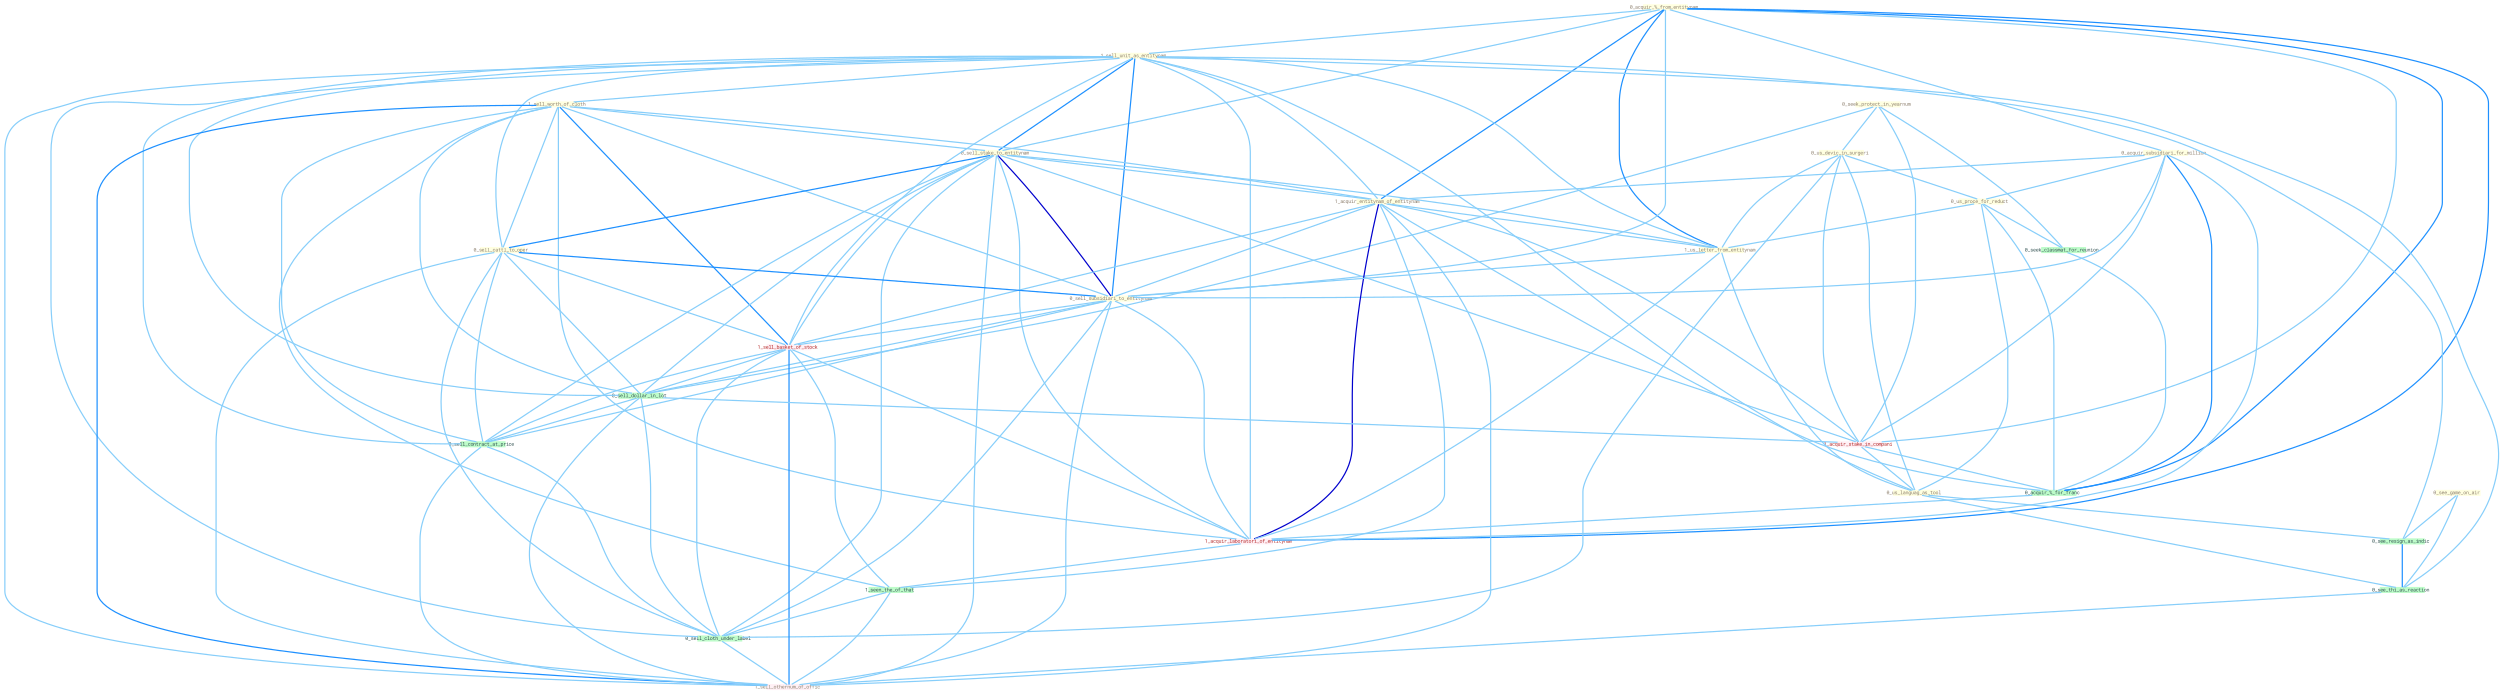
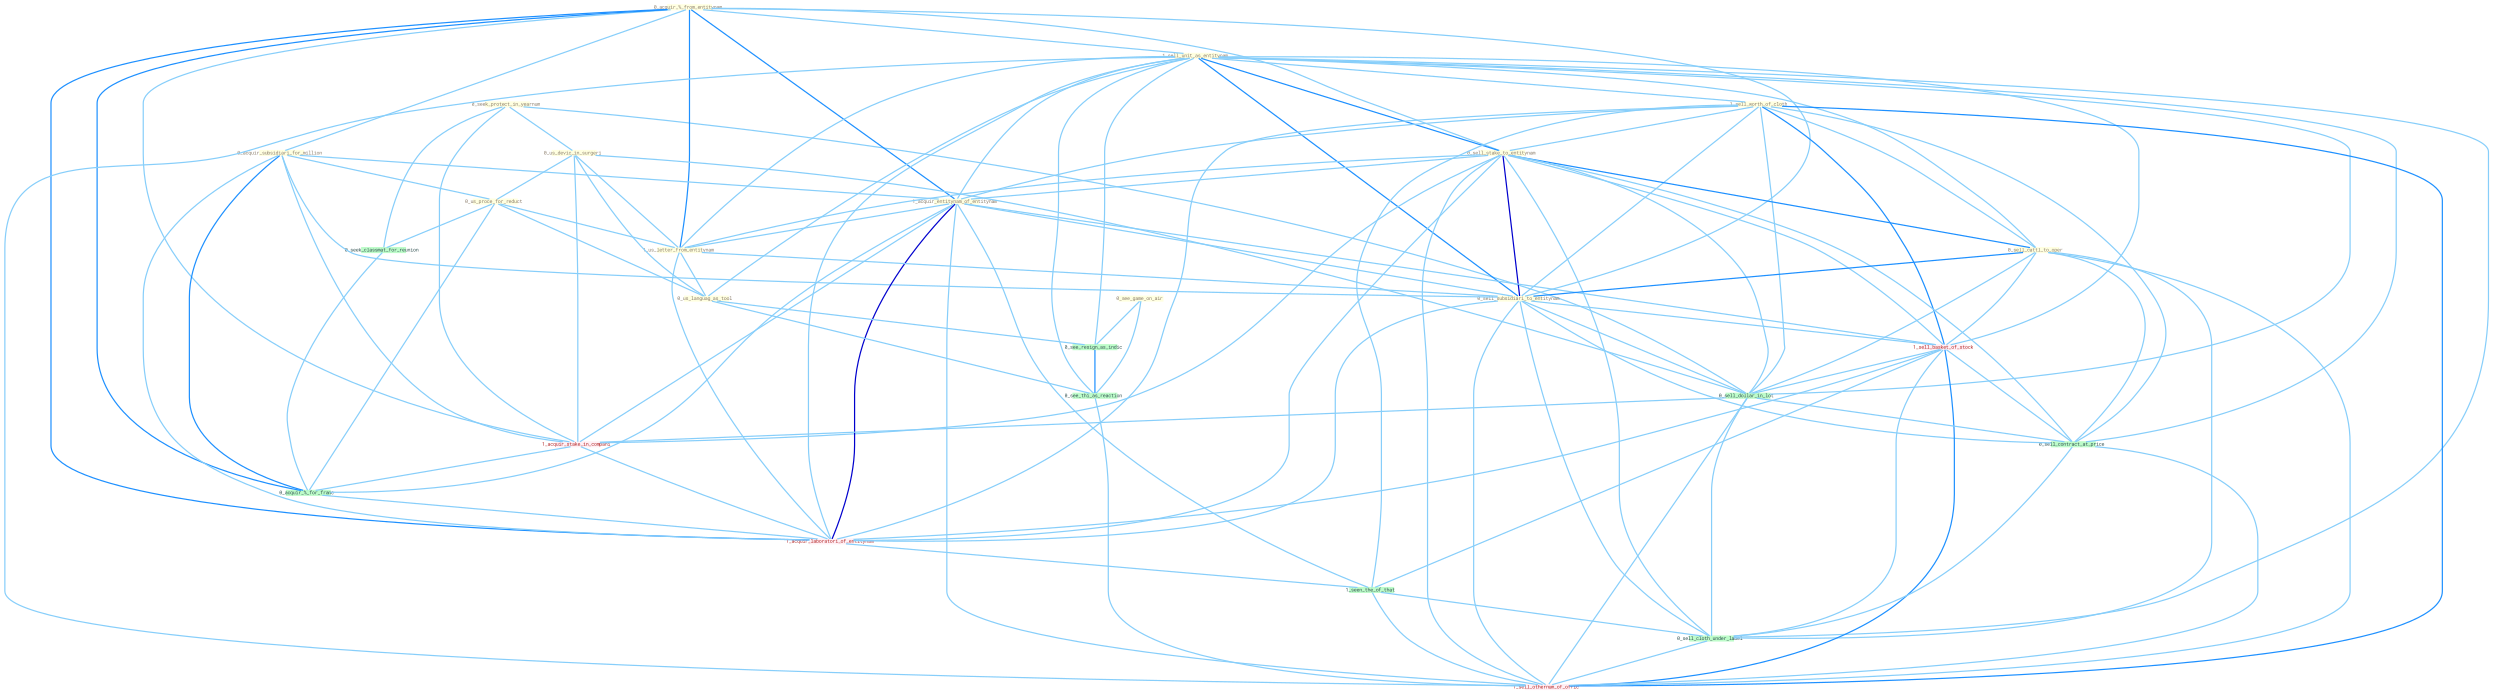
  graph {
    fontname="Roboto Mono"
    node [color="#ffffe0" fixedsize=true fontcolor="#8b7d6b" fontname="Roboto Mono" fontsize=4 shape=polygon style=filled]
    edge [color="#87cefa" fontname="Roboto Mono" w=1]
    "0_seek_protect_in_yearnum " [height=.06 width=.5]
    "0_acquir_%_from_entitynam " [height=.06 width=.5]
    "1_sell_unit_as_entitynam " [height=.06 width=.5]
    "0_us_devic_in_surgeri " [height=.06 width=.5]
    "1_sell_worth_of_cloth " [height=.06 width=.5]
    "0_sell_stake_to_entitynam " [height=.06 width=.5]
    "0_acquir_subsidiari_for_million " [height=.06 width=.5]
    "0_us_proce_for_reduct " [height=.06 width=.5]
    "1_acquir_entitynam_of_entitynam " [height=.06 width=.5]
    "0_see_game_on_air " [height=.06 width=.5]
    "1_us_letter_from_entitynam " [height=.06 width=.5]
    "0_sell_cattl_to_oper " [height=.06 width=.5]
    "0_us_languag_as_tool " [height=.06 width=.5]
    "0_sell_subsidiari_to_entitynam " [height=.06 width=.5]
    "1_sell_basket_of_stock " [color="#fff0f5" fontcolor="#b22222" height=.06 width=.5]
    "1_acquir_stake_in_compani " [color="#fff0f5" fontcolor="#b22222" height=.06 width=.5]
    "1_acquir_laboratori_of_entitynam " [color="#fff0f5" fontcolor="#b22222" height=.06 width=.5]
-   "1_sell_othernum_of_offic " [color="#fff0f5" height=.06 width=.5]
+   "1_sell_othernum_of_offic " [color="#fff0f5" fontcolor="#b22222" height=.06 width=.5]
    "0_seek_classmat_for_reunion " [color="#BDFCC9" fontcolor="#2f4f4f" height=.06 width=.5]
    "0_sell_dollar_in_lot " [color="#BDFCC9" fontcolor="#2f4f4f" height=.06 width=.5]
    "0_acquir_%_for_franc " [color="#BDFCC9" fontcolor="#2f4f4f" height=.06 width=.5]
    "0_see_resign_as_indic " [color="#BDFCC9" fontcolor="#2f4f4f" height=.06 width=.5]
    "0_sell_contract_at_price " [color="#BDFCC9" fontcolor="#2f4f4f" height=.06 width=.5]
    "0_sell_cloth_under_label " [color="#BDFCC9" fontcolor="#2f4f4f" height=.06 width=.5]
    "0_see_thi_as_reaction " [color="#BDFCC9" fontcolor="#2f4f4f" height=.06 width=.5]
    "1_seen_the_of_that " [color="#BDFCC9" fontcolor="#2f4f4f" height=.06 width=.5]
    subgraph sub_1 {
      "0_seek_protect_in_yearnum "
      "0_acquir_%_from_entitynam "
      "1_sell_unit_as_entitynam "
      "0_us_devic_in_surgeri "
      "1_sell_worth_of_cloth "
      "0_sell_stake_to_entitynam "
      "0_acquir_subsidiari_for_million "
      "0_us_proce_for_reduct "
      "1_acquir_entitynam_of_entitynam "
      "0_see_game_on_air "
      "1_us_letter_from_entitynam "
      "0_sell_cattl_to_oper "
      "0_us_languag_as_tool "
      "0_sell_subsidiari_to_entitynam "
    }
    subgraph sub_2 {
      "1_sell_basket_of_stock "
      "1_acquir_stake_in_compani "
      "1_acquir_laboratori_of_entitynam "
      "1_sell_othernum_of_offic "
    }
    "0_seek_protect_in_yearnum " -- "0_us_devic_in_surgeri "
    "0_seek_protect_in_yearnum " -- "1_acquir_stake_in_compani "
    "0_seek_protect_in_yearnum " -- "0_seek_classmat_for_reunion "
    "0_seek_protect_in_yearnum " -- "0_sell_dollar_in_lot "
    "0_acquir_%_from_entitynam " -- "1_sell_unit_as_entitynam "
    "0_acquir_%_from_entitynam " -- "0_sell_stake_to_entitynam "
    "0_acquir_%_from_entitynam " -- "0_acquir_subsidiari_for_million "
    "0_acquir_%_from_entitynam " -- "1_acquir_entitynam_of_entitynam " [color="#1e90ff" w=2]
    "0_acquir_%_from_entitynam " -- "1_us_letter_from_entitynam " [color="#1e90ff" w=2]
    "0_acquir_%_from_entitynam " -- "0_sell_subsidiari_to_entitynam "
    "0_acquir_%_from_entitynam " -- "1_acquir_stake_in_compani "
    "0_acquir_%_from_entitynam " -- "1_acquir_laboratori_of_entitynam " [color="#1e90ff" w=2]
    "0_acquir_%_from_entitynam " -- "0_acquir_%_for_franc " [color="#1e90ff" w=2]
    "1_sell_unit_as_entitynam " -- "1_sell_worth_of_cloth "
    "1_sell_unit_as_entitynam " -- "0_sell_stake_to_entitynam " [color="#1e90ff" w=2]
    "1_sell_unit_as_entitynam " -- "1_acquir_entitynam_of_entitynam "
    "1_sell_unit_as_entitynam " -- "1_us_letter_from_entitynam "
    "1_sell_unit_as_entitynam " -- "0_sell_cattl_to_oper "
    "1_sell_unit_as_entitynam " -- "0_us_languag_as_tool "
    "1_sell_unit_as_entitynam " -- "0_sell_subsidiari_to_entitynam " [color="#1e90ff" w=2]
    "1_sell_unit_as_entitynam " -- "1_sell_basket_of_stock "
    "1_sell_unit_as_entitynam " -- "1_acquir_laboratori_of_entitynam "
    "1_sell_unit_as_entitynam " -- "1_sell_othernum_of_offic "
    "1_sell_unit_as_entitynam " -- "0_sell_dollar_in_lot "
    "1_sell_unit_as_entitynam " -- "0_see_resign_as_indic "
    "1_sell_unit_as_entitynam " -- "0_sell_contract_at_price "
    "1_sell_unit_as_entitynam " -- "0_sell_cloth_under_label "
    "1_sell_unit_as_entitynam " -- "0_see_thi_as_reaction "
    "0_us_devic_in_surgeri " -- "0_us_proce_for_reduct "
    "0_us_devic_in_surgeri " -- "1_us_letter_from_entitynam "
    "0_us_devic_in_surgeri " -- "0_us_languag_as_tool "
    "0_us_devic_in_surgeri " -- "1_acquir_stake_in_compani "
-   "0_us_devic_in_surgeri " -- "0_sell_cloth_under_label "
+   "0_us_devic_in_surgeri " -- "0_sell_dollar_in_lot "
    "1_sell_worth_of_cloth " -- "0_sell_stake_to_entitynam "
    "1_sell_worth_of_cloth " -- "1_acquir_entitynam_of_entitynam "
    "1_sell_worth_of_cloth " -- "0_sell_cattl_to_oper "
    "1_sell_worth_of_cloth " -- "0_sell_subsidiari_to_entitynam "
    "1_sell_worth_of_cloth " -- "1_sell_basket_of_stock " [color="#1e90ff" w=2]
    "1_sell_worth_of_cloth " -- "1_acquir_laboratori_of_entitynam "
    "1_sell_worth_of_cloth " -- "1_sell_othernum_of_offic " [color="#1e90ff" w=2]
    "1_sell_worth_of_cloth " -- "0_sell_dollar_in_lot "
    "1_sell_worth_of_cloth " -- "0_sell_contract_at_price "
    "1_sell_worth_of_cloth " -- "1_seen_the_of_that "
    "0_sell_stake_to_entitynam " -- "1_acquir_entitynam_of_entitynam "
    "0_sell_stake_to_entitynam " -- "1_us_letter_from_entitynam "
    "0_sell_stake_to_entitynam " -- "0_sell_cattl_to_oper " [color="#1e90ff" w=2]
    "0_sell_stake_to_entitynam " -- "0_sell_subsidiari_to_entitynam " [color="#0000cd" w=3]
    "0_sell_stake_to_entitynam " -- "1_sell_basket_of_stock "
    "0_sell_stake_to_entitynam " -- "1_acquir_stake_in_compani "
    "0_sell_stake_to_entitynam " -- "1_acquir_laboratori_of_entitynam "
    "0_sell_stake_to_entitynam " -- "1_sell_othernum_of_offic "
    "0_sell_stake_to_entitynam " -- "0_sell_dollar_in_lot "
    "0_sell_stake_to_entitynam " -- "0_sell_contract_at_price "
    "0_sell_stake_to_entitynam " -- "0_sell_cloth_under_label "
    "0_acquir_subsidiari_for_million " -- "0_us_proce_for_reduct "
    "0_acquir_subsidiari_for_million " -- "1_acquir_entitynam_of_entitynam "
    "0_acquir_subsidiari_for_million " -- "0_sell_subsidiari_to_entitynam "
    "0_acquir_subsidiari_for_million " -- "1_acquir_stake_in_compani "
    "0_acquir_subsidiari_for_million " -- "1_acquir_laboratori_of_entitynam "
    "0_acquir_subsidiari_for_million " -- "0_acquir_%_for_franc " [color="#1e90ff" w=2]
    "0_us_proce_for_reduct " -- "1_us_letter_from_entitynam "
    "0_us_proce_for_reduct " -- "0_us_languag_as_tool "
    "0_us_proce_for_reduct " -- "0_seek_classmat_for_reunion "
    "0_us_proce_for_reduct " -- "0_acquir_%_for_franc "
    "1_acquir_entitynam_of_entitynam " -- "1_us_letter_from_entitynam "
    "1_acquir_entitynam_of_entitynam " -- "0_sell_subsidiari_to_entitynam "
    "1_acquir_entitynam_of_entitynam " -- "1_sell_basket_of_stock "
    "1_acquir_entitynam_of_entitynam " -- "1_acquir_stake_in_compani "
    "1_acquir_entitynam_of_entitynam " -- "1_acquir_laboratori_of_entitynam " [color="#0000cd" w=3]
    "1_acquir_entitynam_of_entitynam " -- "1_sell_othernum_of_offic "
    "1_acquir_entitynam_of_entitynam " -- "0_acquir_%_for_franc "
    "1_acquir_entitynam_of_entitynam " -- "1_seen_the_of_that "
    "0_see_game_on_air " -- "0_see_resign_as_indic "
    "0_see_game_on_air " -- "0_see_thi_as_reaction "
    "1_us_letter_from_entitynam " -- "0_us_languag_as_tool "
    "1_us_letter_from_entitynam " -- "0_sell_subsidiari_to_entitynam "
    "1_us_letter_from_entitynam " -- "1_acquir_laboratori_of_entitynam "
    "0_sell_cattl_to_oper " -- "0_sell_subsidiari_to_entitynam " [color="#1e90ff" w=2]
    "0_sell_cattl_to_oper " -- "1_sell_basket_of_stock "
    "0_sell_cattl_to_oper " -- "1_sell_othernum_of_offic "
    "0_sell_cattl_to_oper " -- "0_sell_dollar_in_lot "
    "0_sell_cattl_to_oper " -- "0_sell_contract_at_price "
    "0_sell_cattl_to_oper " -- "0_sell_cloth_under_label "
    "0_us_languag_as_tool " -- "0_see_resign_as_indic "
    "0_us_languag_as_tool " -- "0_see_thi_as_reaction "
    "0_sell_subsidiari_to_entitynam " -- "1_sell_basket_of_stock "
    "0_sell_subsidiari_to_entitynam " -- "1_acquir_laboratori_of_entitynam "
    "0_sell_subsidiari_to_entitynam " -- "1_sell_othernum_of_offic "
    "0_sell_subsidiari_to_entitynam " -- "0_sell_dollar_in_lot "
    "0_sell_subsidiari_to_entitynam " -- "0_sell_contract_at_price "
    "0_sell_subsidiari_to_entitynam " -- "0_sell_cloth_under_label "
    "1_sell_basket_of_stock " -- "1_acquir_laboratori_of_entitynam "
    "1_sell_basket_of_stock " -- "1_sell_othernum_of_offic " [color="#1e90ff" w=2]
    "1_sell_basket_of_stock " -- "0_sell_dollar_in_lot "
    "1_sell_basket_of_stock " -- "0_sell_contract_at_price "
    "1_sell_basket_of_stock " -- "0_sell_cloth_under_label "
    "1_sell_basket_of_stock " -- "1_seen_the_of_that "
-   "1_acquir_stake_in_compani " -- "0_us_languag_as_tool "
+   "1_acquir_stake_in_compani " -- "1_acquir_laboratori_of_entitynam "
    "1_acquir_stake_in_compani " -- "0_acquir_%_for_franc "
    "1_acquir_laboratori_of_entitynam " -- "1_seen_the_of_that "
    "0_seek_classmat_for_reunion " -- "0_acquir_%_for_franc "
    "0_sell_dollar_in_lot " -- "1_acquir_stake_in_compani "
    "0_sell_dollar_in_lot " -- "1_sell_othernum_of_offic "
    "0_sell_dollar_in_lot " -- "0_sell_contract_at_price "
    "0_sell_dollar_in_lot " -- "0_sell_cloth_under_label "
    "0_acquir_%_for_franc " -- "1_acquir_laboratori_of_entitynam "
    "0_see_resign_as_indic " -- "0_see_thi_as_reaction " [color="#1e90ff" w=2]
    "0_sell_contract_at_price " -- "1_sell_othernum_of_offic "
    "0_sell_contract_at_price " -- "0_sell_cloth_under_label "
    "0_sell_cloth_under_label " -- "1_sell_othernum_of_offic "
    "0_see_thi_as_reaction " -- "1_sell_othernum_of_offic "
    "1_seen_the_of_that " -- "1_sell_othernum_of_offic "
    "1_seen_the_of_that " -- "0_sell_cloth_under_label "
  }
